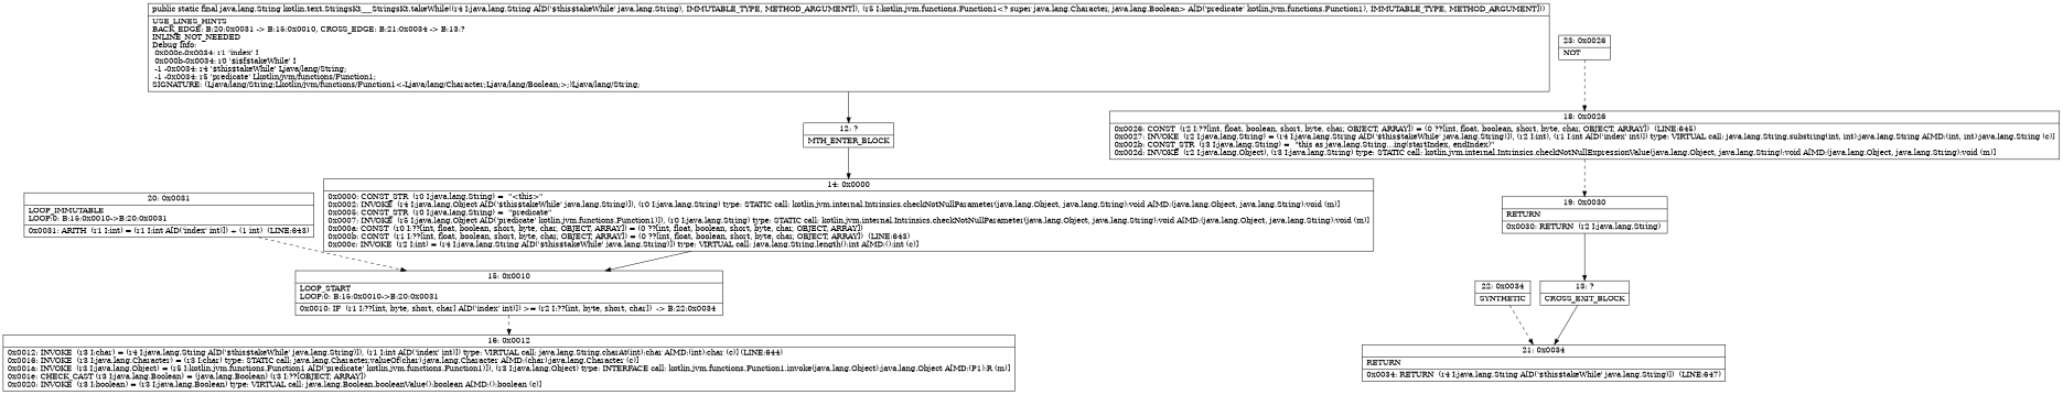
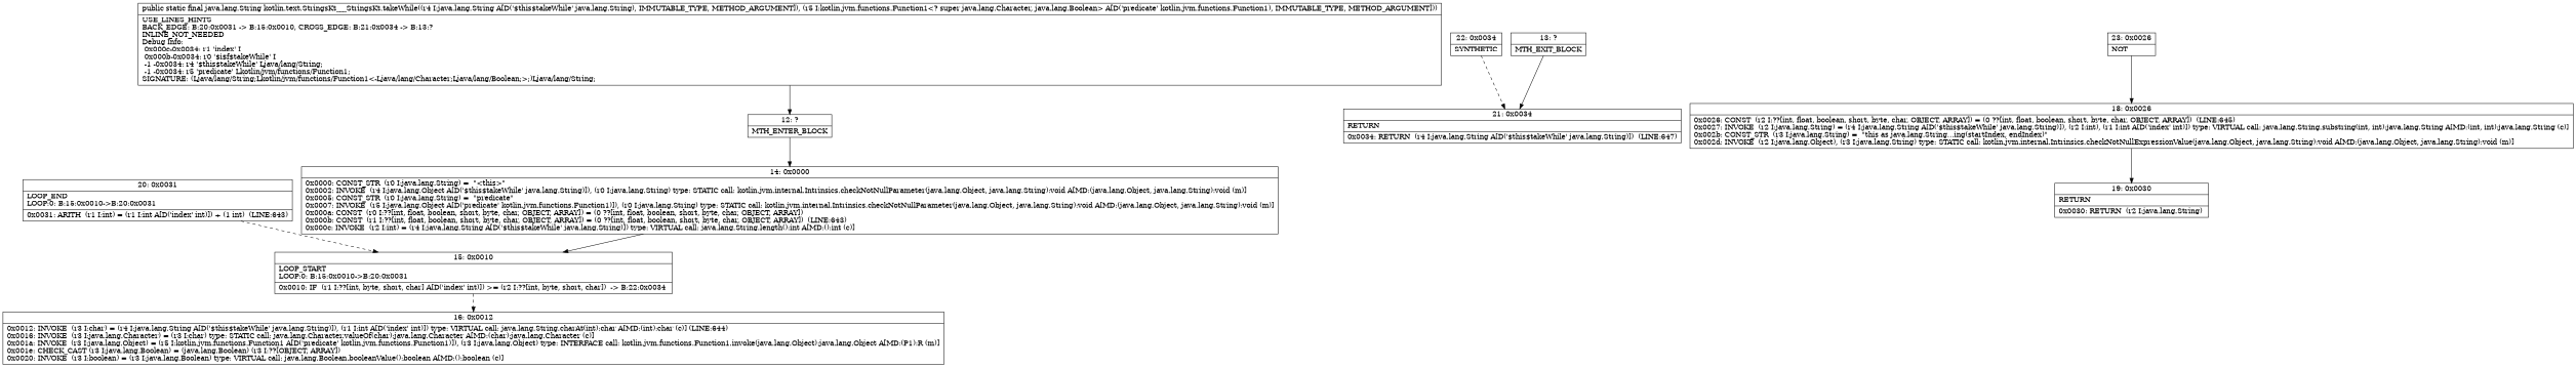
  digraph {
    node [shape=record]
    n1 [label="{12\:\ ?|MTH_ENTER_BLOCK\l}"]
    n2 [label="{14\:\ 0x0000|0x0000: CONST_STR  (r0 I:java.lang.String) =  \"\<this\>\" \l0x0002: INVOKE  (r4 I:java.lang.Object A[D('$this$takeWhile' java.lang.String)]), (r0 I:java.lang.String) type: STATIC call: kotlin.jvm.internal.Intrinsics.checkNotNullParameter(java.lang.Object, java.lang.String):void A[MD:(java.lang.Object, java.lang.String):void (m)]\l0x0005: CONST_STR  (r0 I:java.lang.String) =  \"predicate\" \l0x0007: INVOKE  (r5 I:java.lang.Object A[D('predicate' kotlin.jvm.functions.Function1)]), (r0 I:java.lang.String) type: STATIC call: kotlin.jvm.internal.Intrinsics.checkNotNullParameter(java.lang.Object, java.lang.String):void A[MD:(java.lang.Object, java.lang.String):void (m)]\l0x000a: CONST  (r0 I:??[int, float, boolean, short, byte, char, OBJECT, ARRAY]) = (0 ??[int, float, boolean, short, byte, char, OBJECT, ARRAY]) \l0x000b: CONST  (r1 I:??[int, float, boolean, short, byte, char, OBJECT, ARRAY]) = (0 ??[int, float, boolean, short, byte, char, OBJECT, ARRAY])  (LINE:643)\l0x000c: INVOKE  (r2 I:int) = (r4 I:java.lang.String A[D('$this$takeWhile' java.lang.String)]) type: VIRTUAL call: java.lang.String.length():int A[MD:():int (c)]\l}"]
    n3 [label="{15\:\ 0x0010|LOOP_START\lLOOP:0: B:15:0x0010\-\>B:20:0x0031\l|0x0010: IF  (r1 I:??[int, byte, short, char] A[D('index' int)]) \>= (r2 I:??[int, byte, short, char])  \-\> B:22:0x0034 \l}"]
    n4 [label="{16\:\ 0x0012|0x0012: INVOKE  (r3 I:char) = (r4 I:java.lang.String A[D('$this$takeWhile' java.lang.String)]), (r1 I:int A[D('index' int)]) type: VIRTUAL call: java.lang.String.charAt(int):char A[MD:(int):char (c)] (LINE:644)\l0x0016: INVOKE  (r3 I:java.lang.Character) = (r3 I:char) type: STATIC call: java.lang.Character.valueOf(char):java.lang.Character A[MD:(char):java.lang.Character (c)]\l0x001a: INVOKE  (r3 I:java.lang.Object) = (r5 I:kotlin.jvm.functions.Function1 A[D('predicate' kotlin.jvm.functions.Function1)]), (r3 I:java.lang.Object) type: INTERFACE call: kotlin.jvm.functions.Function1.invoke(java.lang.Object):java.lang.Object A[MD:(P1):R (m)]\l0x001e: CHECK_CAST (r3 I:java.lang.Boolean) = (java.lang.Boolean) (r3 I:??[OBJECT, ARRAY]) \l0x0020: INVOKE  (r3 I:boolean) = (r3 I:java.lang.Boolean) type: VIRTUAL call: java.lang.Boolean.booleanValue():boolean A[MD:():boolean (c)]\l}"]
    n5 [label="{22\:\ 0x0034|SYNTHETIC\l}"]
    n6 [label="{21\:\ 0x0034|RETURN\l|0x0034: RETURN  (r4 I:java.lang.String A[D('$this$takeWhile' java.lang.String)])  (LINE:647)\l}"]
-   n7 [label="{20\:\ 0x0031|LOOP_IMMUTABLE\lLOOP:0: B:15:0x0010\-\>B:20:0x0031\l|0x0031: ARITH  (r1 I:int) = (r1 I:int A[D('index' int)]) + (1 int)  (LINE:643)\l}"]
+   n7 [label="{20\:\ 0x0031|LOOP_END\lLOOP:0: B:15:0x0010\-\>B:20:0x0031\l|0x0031: ARITH  (r1 I:int) = (r1 I:int A[D('index' int)]) + (1 int)  (LINE:643)\l}"]
    n8 [label="{23\:\ 0x0026|NOT\l}"]
    n9 [label="{18\:\ 0x0026|0x0026: CONST  (r2 I:??[int, float, boolean, short, byte, char, OBJECT, ARRAY]) = (0 ??[int, float, boolean, short, byte, char, OBJECT, ARRAY])  (LINE:645)\l0x0027: INVOKE  (r2 I:java.lang.String) = (r4 I:java.lang.String A[D('$this$takeWhile' java.lang.String)]), (r2 I:int), (r1 I:int A[D('index' int)]) type: VIRTUAL call: java.lang.String.substring(int, int):java.lang.String A[MD:(int, int):java.lang.String (c)]\l0x002b: CONST_STR  (r3 I:java.lang.String) =  \"this as java.lang.String…ing(startIndex, endIndex)\" \l0x002d: INVOKE  (r2 I:java.lang.Object), (r3 I:java.lang.String) type: STATIC call: kotlin.jvm.internal.Intrinsics.checkNotNullExpressionValue(java.lang.Object, java.lang.String):void A[MD:(java.lang.Object, java.lang.String):void (m)]\l}"]
    n10 [label="{19\:\ 0x0030|RETURN\l|0x0030: RETURN  (r2 I:java.lang.String) \l}"]
-   n11 [label="{13\:\ ?|CROSS_EXIT_BLOCK\l}"]
+   n11 [label="{13\:\ ?|MTH_EXIT_BLOCK\l}"]
    n12 [label="{public static final java.lang.String kotlin.text.StringsKt___StringsKt.takeWhile((r4 I:java.lang.String A[D('$this$takeWhile' java.lang.String), IMMUTABLE_TYPE, METHOD_ARGUMENT]), (r5 I:kotlin.jvm.functions.Function1\<? super java.lang.Character, java.lang.Boolean\> A[D('predicate' kotlin.jvm.functions.Function1), IMMUTABLE_TYPE, METHOD_ARGUMENT]))  | USE_LINES_HINTS\lBACK_EDGE: B:20:0x0031 \-\> B:15:0x0010, CROSS_EDGE: B:21:0x0034 \-\> B:13:?\lINLINE_NOT_NEEDED\lDebug Info:\l  0x000c\-0x0034: r1 'index' I\l  0x000b\-0x0034: r0 '$i$f$takeWhile' I\l  \-1 \-0x0034: r4 '$this$takeWhile' Ljava\/lang\/String;\l  \-1 \-0x0034: r5 'predicate' Lkotlin\/jvm\/functions\/Function1;\lSIGNATURE: (Ljava\/lang\/String;Lkotlin\/jvm\/functions\/Function1\<\-Ljava\/lang\/Character;Ljava\/lang\/Boolean;\>;)Ljava\/lang\/String;\l}"]
    n1 -> n2
    n2 -> n3
    n3 -> n4 [style=dashed]
    n5 -> n6 [style=dashed]
    n7 -> n3 [style=dashed]
-   n8 -> n9 [style=dashed]
-   n9 -> n10 [style=dashed]
-   n10 -> n11
+   n8 -> n9
+   n9 -> n10
    n11 -> n6
    n12 -> n1
  }
